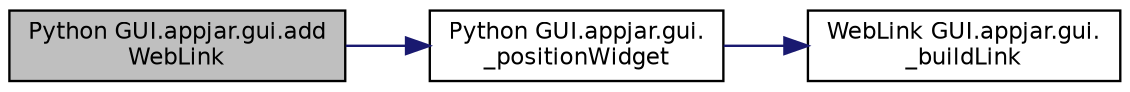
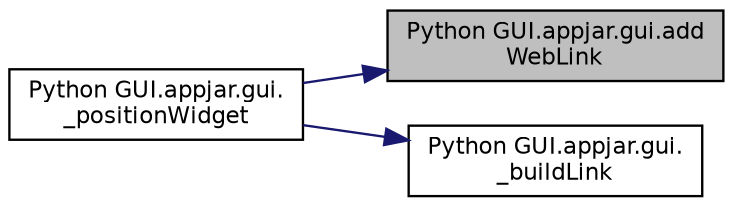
  digraph {
    rankdir=LR
    node [color=black fillcolor=white fontname=Helvetica fontsize=10 shape=record style=filled]
    edge [color=midnightblue fontname=Helvetica fontsize=10 labelfontname=Helvetica labelfontsize=10 style=solid]
    n1 [fillcolor=grey75 fontcolor=black height=0.2 label="Python GUI.appjar.gui.add\lWebLink" width=0.4]
    n2 [height=0.2 label="Python GUI.appjar.gui.\l_positionWidget" width=0.4]
-   n3 [height=0.2 label="WebLink GUI.appjar.gui.\l_buildLink" width=0.4]
-   n1 -> n2
+   n3 [height=0.2 label="Python GUI.appjar.gui.\l_buildLink" width=0.4]
+   n2 -> n1
    n2 -> n3
  }
